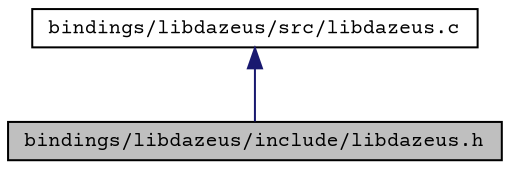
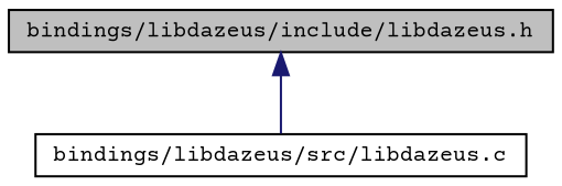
  digraph {
    fontname="Courier Prime"
    node [color=black fontname="Courier Prime" fontsize=10 shape=record style=filled]
    n1 [fillcolor=grey75 fontcolor=black height=0.2 label="bindings/libdazeus/include/libdazeus.h" width=0.4]
    n2 [fillcolor=white height=0.2 label="bindings/libdazeus/src/libdazeus.c" width=0.4]
-   n2 -> n1 [color=midnightblue dir=back fontname="Courier Prime" fontsize=10 labelfontname=Helvetica labelfontsize=10 style=solid]
+   n1 -> n2 [color=midnightblue dir=back fontname="Courier Prime" fontsize=10 labelfontname=Helvetica labelfontsize=10 style=solid]
  }
